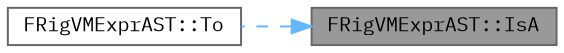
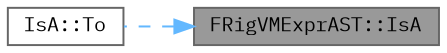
  digraph {
    rankdir=RL
    fontname="IBM Plex Mono"
    node [fontname="IBM Plex Mono" fontsize=10 shape=box style=filled]
    n1 [color=gray40 fillcolor=grey60 fontcolor=black height=0.2 label="FRigVMExprAST::IsA" width=0.4]
-   n2 [color=grey40 fillcolor=white height=0.2 label="FRigVMExprAST::To" width=0.4]
+   n2 [color=grey40 fillcolor=white height=0.2 label="IsA::To" width=0.4]
    n1 -> n2 [color=steelblue1 dir=back fontname="IBM Plex Mono" fontsize=10 labelfontname=Helvetica labelfontsize=10 style=dashed]
  }
